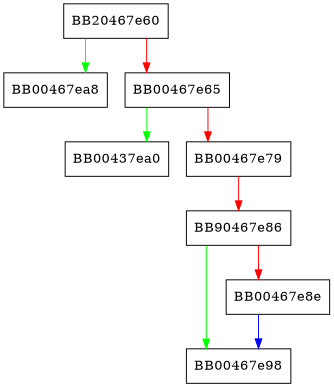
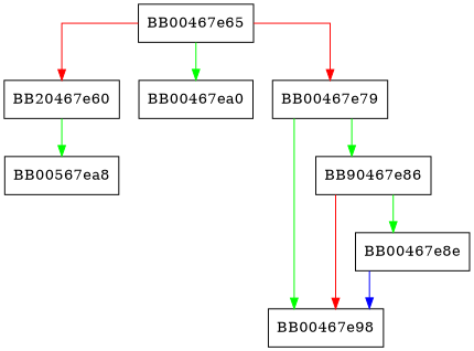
  digraph {
    splines=ortho
    node [shape=box]
    edge [color=green]
    n1 [label=BB20467e60]
-   BB00467ea8
+   BB00467ea8 [label=BB00567ea8]
    BB00467e65
-   BB00467ea0 [label=BB00437ea0]
+   BB00467ea0
    BB00467e79
    BB00467e98
    n7 [label=BB90467e86]
    BB00467e8e
    n1 -> BB00467ea8
-   n1 -> BB00467e65 [color=red]
+   BB00467e65 -> n1 [color=red]
    BB00467e65 -> BB00467ea0
    BB00467e65 -> BB00467e79 [color=red]
-   BB00467e79 -> n7 [color=red]
-   n7 -> BB00467e98
-   n7 -> BB00467e8e [color=red]
+   BB00467e79 -> BB00467e98
+   BB00467e79 -> n7
+   n7 -> BB00467e98 [color=red]
+   n7 -> BB00467e8e
    BB00467e8e -> BB00467e98 [color=blue]
  }
